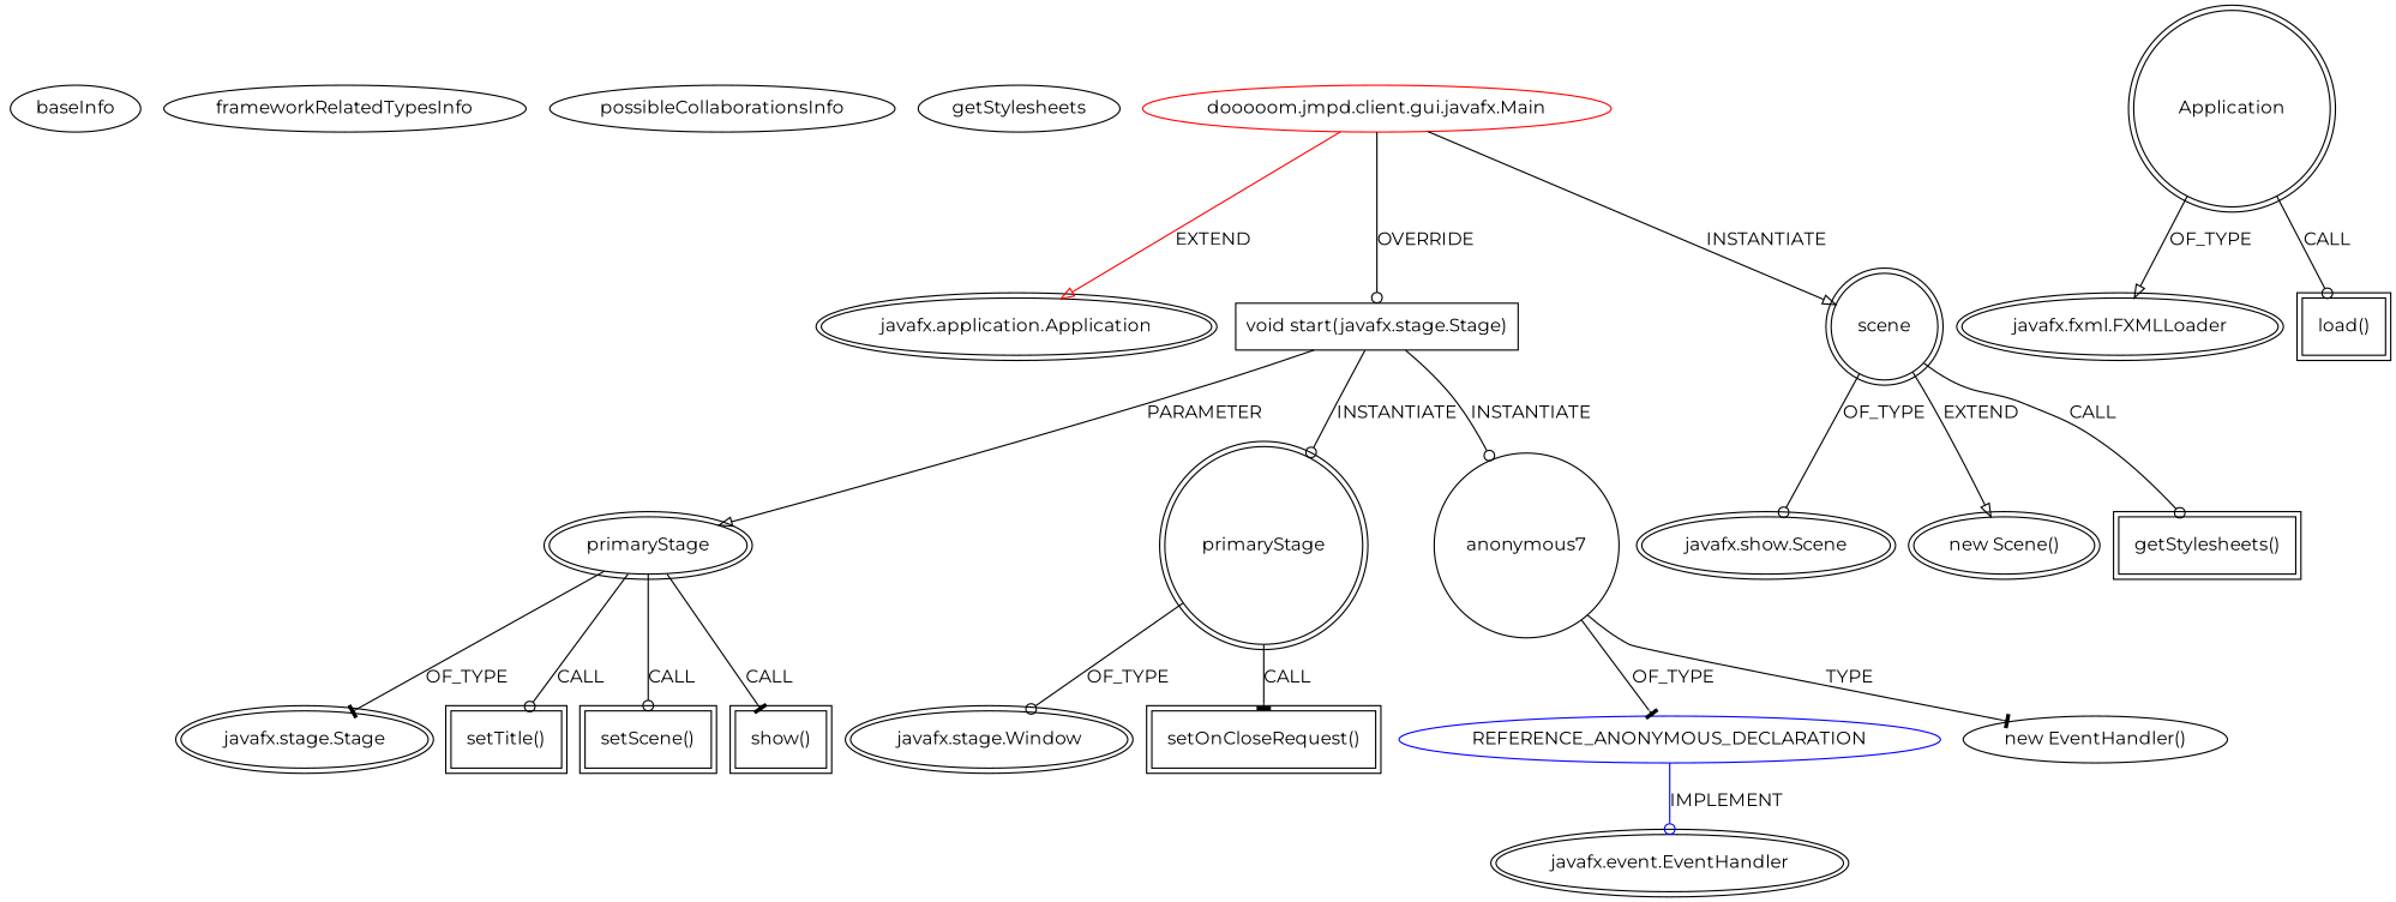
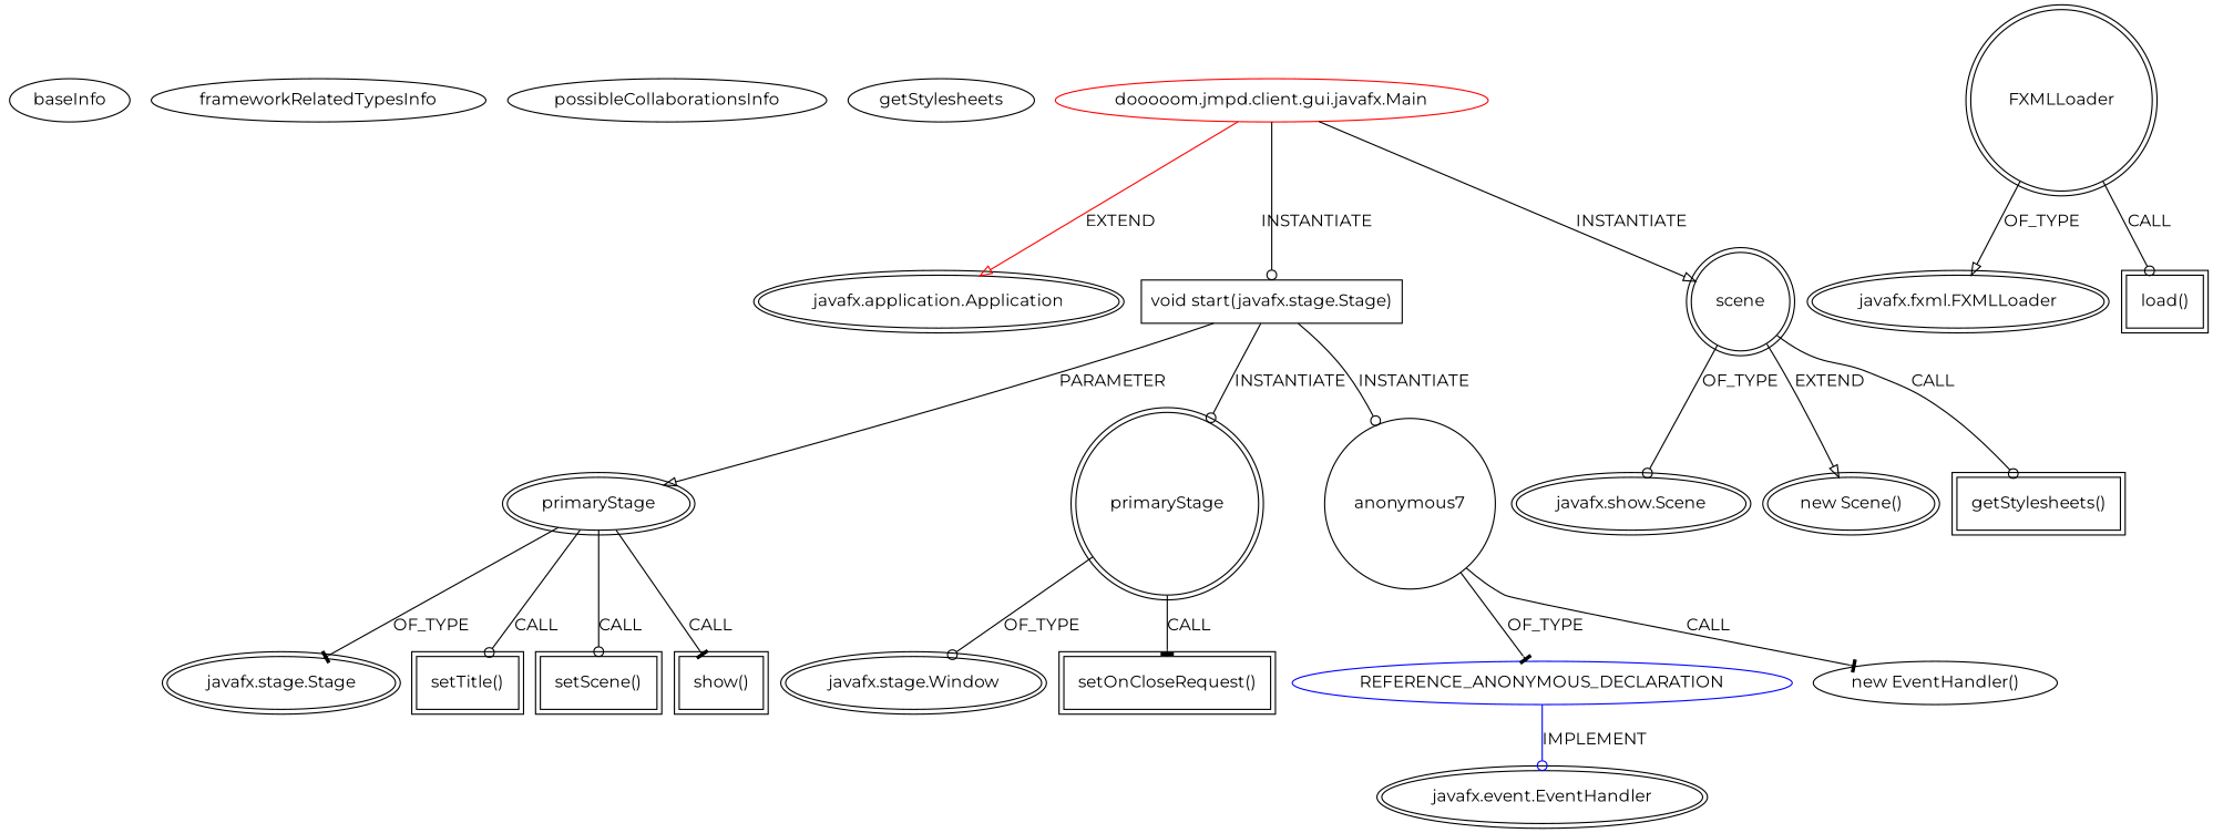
  digraph {
    fontname=Montserrat
    node [fontname=Montserrat isFrameworkType=true vertexType=INSIDE_CALL peripheries=2]
    edge [arrowhead=odot fontname=Montserrat]
    baseInfo [category=extension_graph graphId=305 isAnonymous=false possibleRelation=true isFrameworkType="" vertexType="" peripheries=""]
    frameworkRelatedTypesInfo [0="javafx.application.Application" isFrameworkType="" vertexType="" peripheries=""]
    possibleCollaborationsInfo [0="305~OVERRIDING_METHOD_DECLARATION-INSTANTIATION-~javafx.application.Application ~javafx.event.EventHandler ~false~true" isFrameworkType="" vertexType="" peripheries=""]
    n4 [contextSignature=Main filePath="/DOOOOOM-jmpd-shared/jmpd-shared-master/src/dooooom/jmpd/client/gui/javafx/Main.java" graphId=305 label=getStylesheets projectName="DOOOOOM-jmpd-shared" isFrameworkType="" vertexType="" peripheries=""]
    n5 [color=red isFrameworkType=false label="dooooom.jmpd.client.gui.javafx.Main" vertexType=ROOT_CLIENT_CLASS_DECLARATION peripheries=""]
    n6 [label="javafx.application.Application" vertexType=FRAMEWORK_CLASS_TYPE]
    n7 [isFrameworkType=false label="void start(javafx.stage.Stage)" shape=box vertexType=OVERRIDING_METHOD_DECLARATION peripheries=""]
    n8 [label=scene shape=circle vertexType=VARIABLE_EXPRESION]
    n9 [label=primaryStage vertexType=PARAMETER_DECLARATION]
    n10 [label=primaryStage shape=circle vertexType=VARIABLE_EXPRESION]
    n11 [isFrameworkType=false label=anonymous7 shape=circle vertexType=VARIABLE_EXPRESION peripheries=""]
    n12 [label="javafx.stage.Stage" vertexType=FRAMEWORK_CLASS_TYPE]
    n13 [label="setTitle()" shape=box]
    n14 [label="setScene()" shape=box]
    n15 [label="show()" shape=box]
-   n16 [label=Application shape=circle vertexType=VARIABLE_EXPRESION]
+   n16 [label=FXMLLoader shape=circle vertexType=VARIABLE_EXPRESION]
    n17 [label="javafx.fxml.FXMLLoader" vertexType=FRAMEWORK_CLASS_TYPE]
    n18 [label="load()" shape=box]
    n19 [label="javafx.show.Scene" vertexType=FRAMEWORK_CLASS_TYPE]
    n20 [label="new Scene()" vertexType=CONSTRUCTOR_CALL]
    n21 [label="getStylesheets()" shape=box]
    n22 [label="javafx.stage.Window" vertexType=FRAMEWORK_CLASS_TYPE]
    n23 [label="setOnCloseRequest()" shape=box]
    n24 [color=blue isFrameworkType=false label=REFERENCE_ANONYMOUS_DECLARATION vertexType=REFERENCE_ANONYMOUS_DECLARATION peripheries=""]
    n25 [isFrameworkType=false label="new EventHandler()" vertexType=CONSTRUCTOR_CALL peripheries=""]
    n26 [label="javafx.event.EventHandler" vertexType=FRAMEWORK_INTERFACE_TYPE]
    n5 -> n6 [arrowhead=onormal color=red label=EXTEND]
-   n5 -> n7 [label=OVERRIDE]
+   n5 -> n7 [label=INSTANTIATE]
    n5 -> n8 [arrowhead=onormal label=INSTANTIATE]
    n7 -> n9 [arrowhead=onormal label=PARAMETER]
    n7 -> n10 [label=INSTANTIATE]
    n7 -> n11 [label=INSTANTIATE]
    n8 -> n19 [label=OF_TYPE]
    n8 -> n20 [arrowhead=onormal label=EXTEND]
    n8 -> n21 [label=CALL]
    n9 -> n12 [arrowhead=tee label=OF_TYPE]
    n9 -> n13 [label=CALL]
    n9 -> n14 [label=CALL]
    n9 -> n15 [arrowhead=tee label=CALL]
    n10 -> n22 [label=OF_TYPE]
    n10 -> n23 [arrowhead=tee label=CALL]
    n11 -> n24 [arrowhead=tee label=OF_TYPE]
-   n11 -> n25 [arrowhead=tee label=TYPE]
+   n11 -> n25 [arrowhead=tee label=CALL]
    n16 -> n17 [arrowhead=onormal label=OF_TYPE]
    n16 -> n18 [label=CALL]
    n24 -> n26 [color=blue label=IMPLEMENT]
  }
